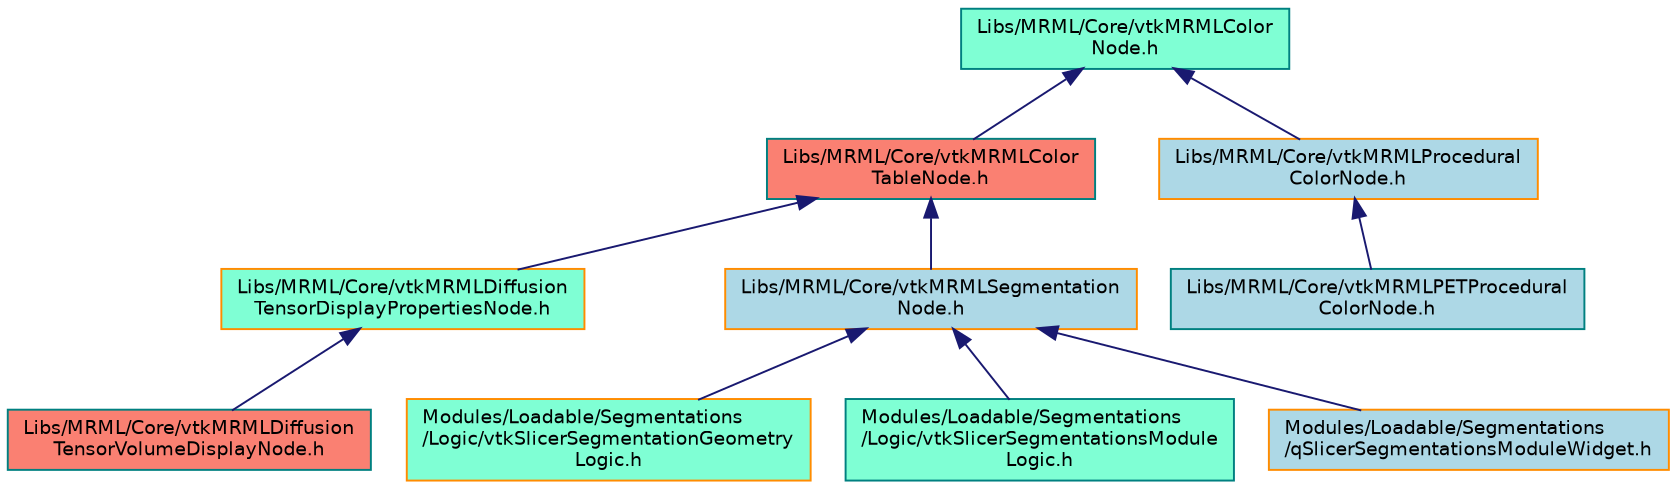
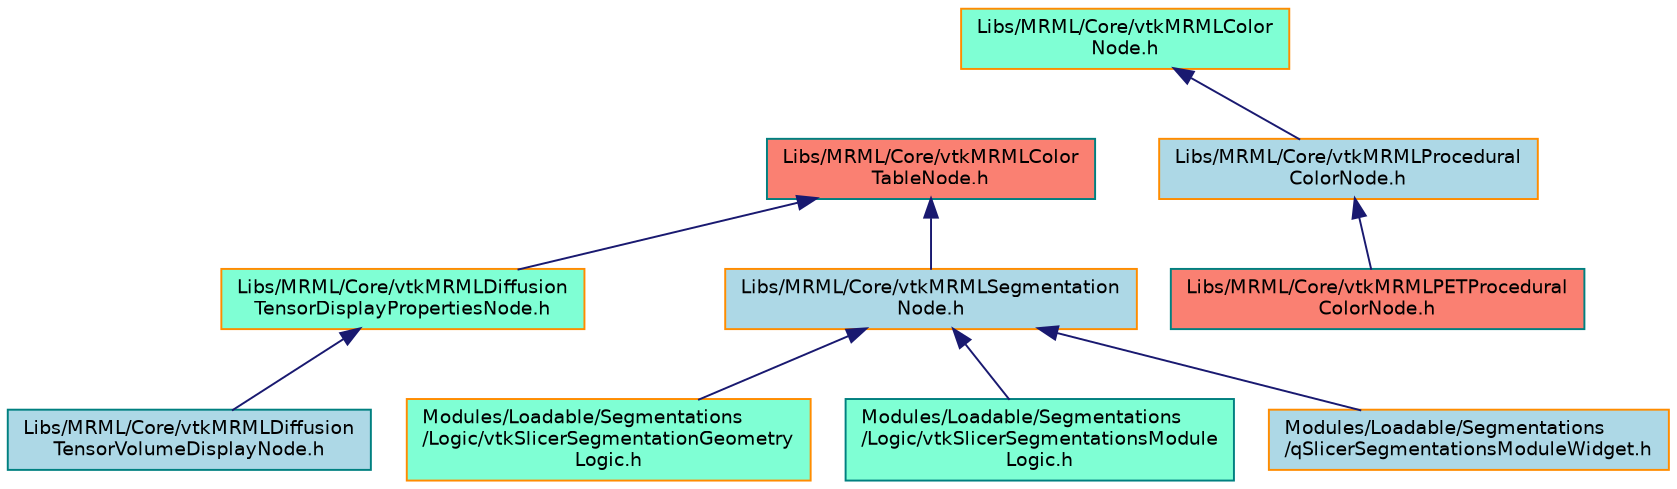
  digraph {
    node [color=teal fillcolor=aquamarine fontname=Helvetica fontsize=10 shape=record style=filled]
    edge [color=midnightblue dir=back fontname=Helvetica fontsize=10 labelfontname=Helvetica labelfontsize=10 style=solid]
-   n1 [fontcolor=black height=0.2 label="Libs/MRML/Core/vtkMRMLColor\lNode.h" width=0.4]
+   n1 [color=darkorange fontcolor=black height=0.2 label="Libs/MRML/Core/vtkMRMLColor\lNode.h" width=0.4]
    n2 [fillcolor=salmon height=0.2 label="Libs/MRML/Core/vtkMRMLColor\lTableNode.h" width=0.4]
    n3 [color=darkorange fillcolor=lightblue height=0.2 label="Libs/MRML/Core/vtkMRMLProcedural\lColorNode.h" width=0.4]
    n4 [color=darkorange height=0.2 label="Libs/MRML/Core/vtkMRMLDiffusion\lTensorDisplayPropertiesNode.h" width=0.4]
    n5 [color=darkorange fillcolor=lightblue height=0.2 label="Libs/MRML/Core/vtkMRMLSegmentation\lNode.h" width=0.4]
-   n6 [fillcolor=lightblue height=0.2 label="Libs/MRML/Core/vtkMRMLPETProcedural\lColorNode.h" width=0.4]
-   n7 [fillcolor=salmon height=0.2 label="Libs/MRML/Core/vtkMRMLDiffusion\lTensorVolumeDisplayNode.h" width=0.4]
+   n6 [fillcolor=salmon height=0.2 label="Libs/MRML/Core/vtkMRMLPETProcedural\lColorNode.h" width=0.4]
+   n7 [fillcolor=lightblue height=0.2 label="Libs/MRML/Core/vtkMRMLDiffusion\lTensorVolumeDisplayNode.h" width=0.4]
    n8 [color=darkorange height=0.2 label="Modules/Loadable/Segmentations\l/Logic/vtkSlicerSegmentationGeometry\lLogic.h" width=0.4]
    n9 [height=0.2 label="Modules/Loadable/Segmentations\l/Logic/vtkSlicerSegmentationsModule\lLogic.h" width=0.4]
    n10 [color=darkorange fillcolor=lightblue height=0.2 label="Modules/Loadable/Segmentations\l/qSlicerSegmentationsModuleWidget.h" width=0.4]
-   n1 -> n2
    n1 -> n3
    n2 -> n4
    n2 -> n5
    n3 -> n6
    n4 -> n7
    n5 -> n8
    n5 -> n9
    n5 -> n10
  }
